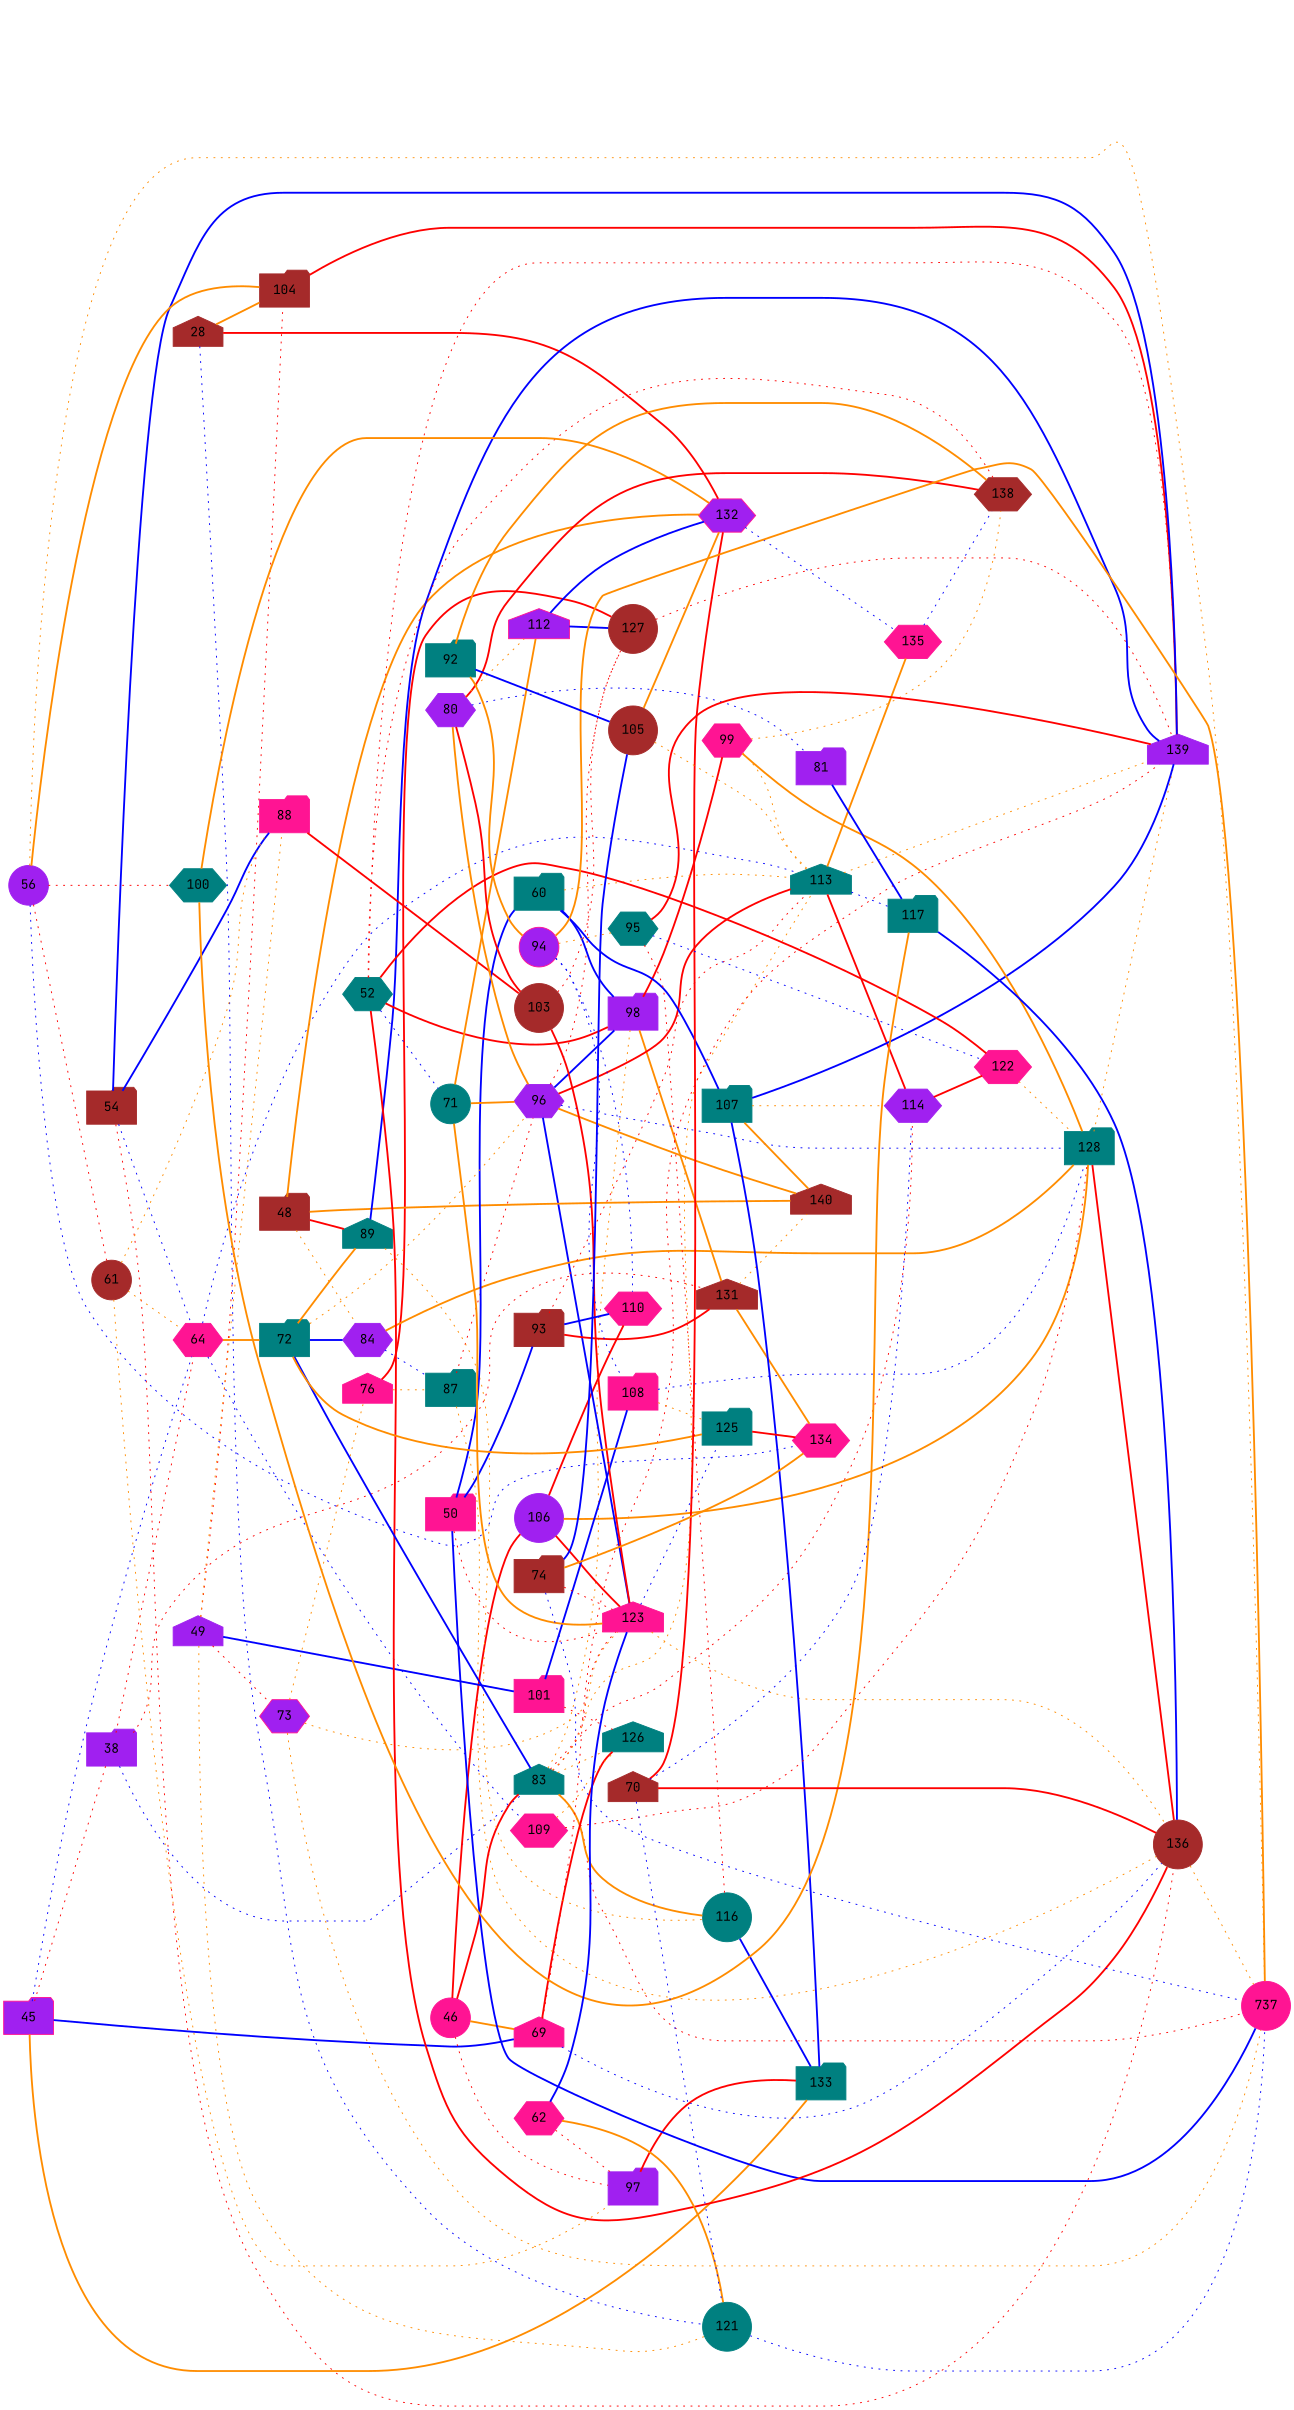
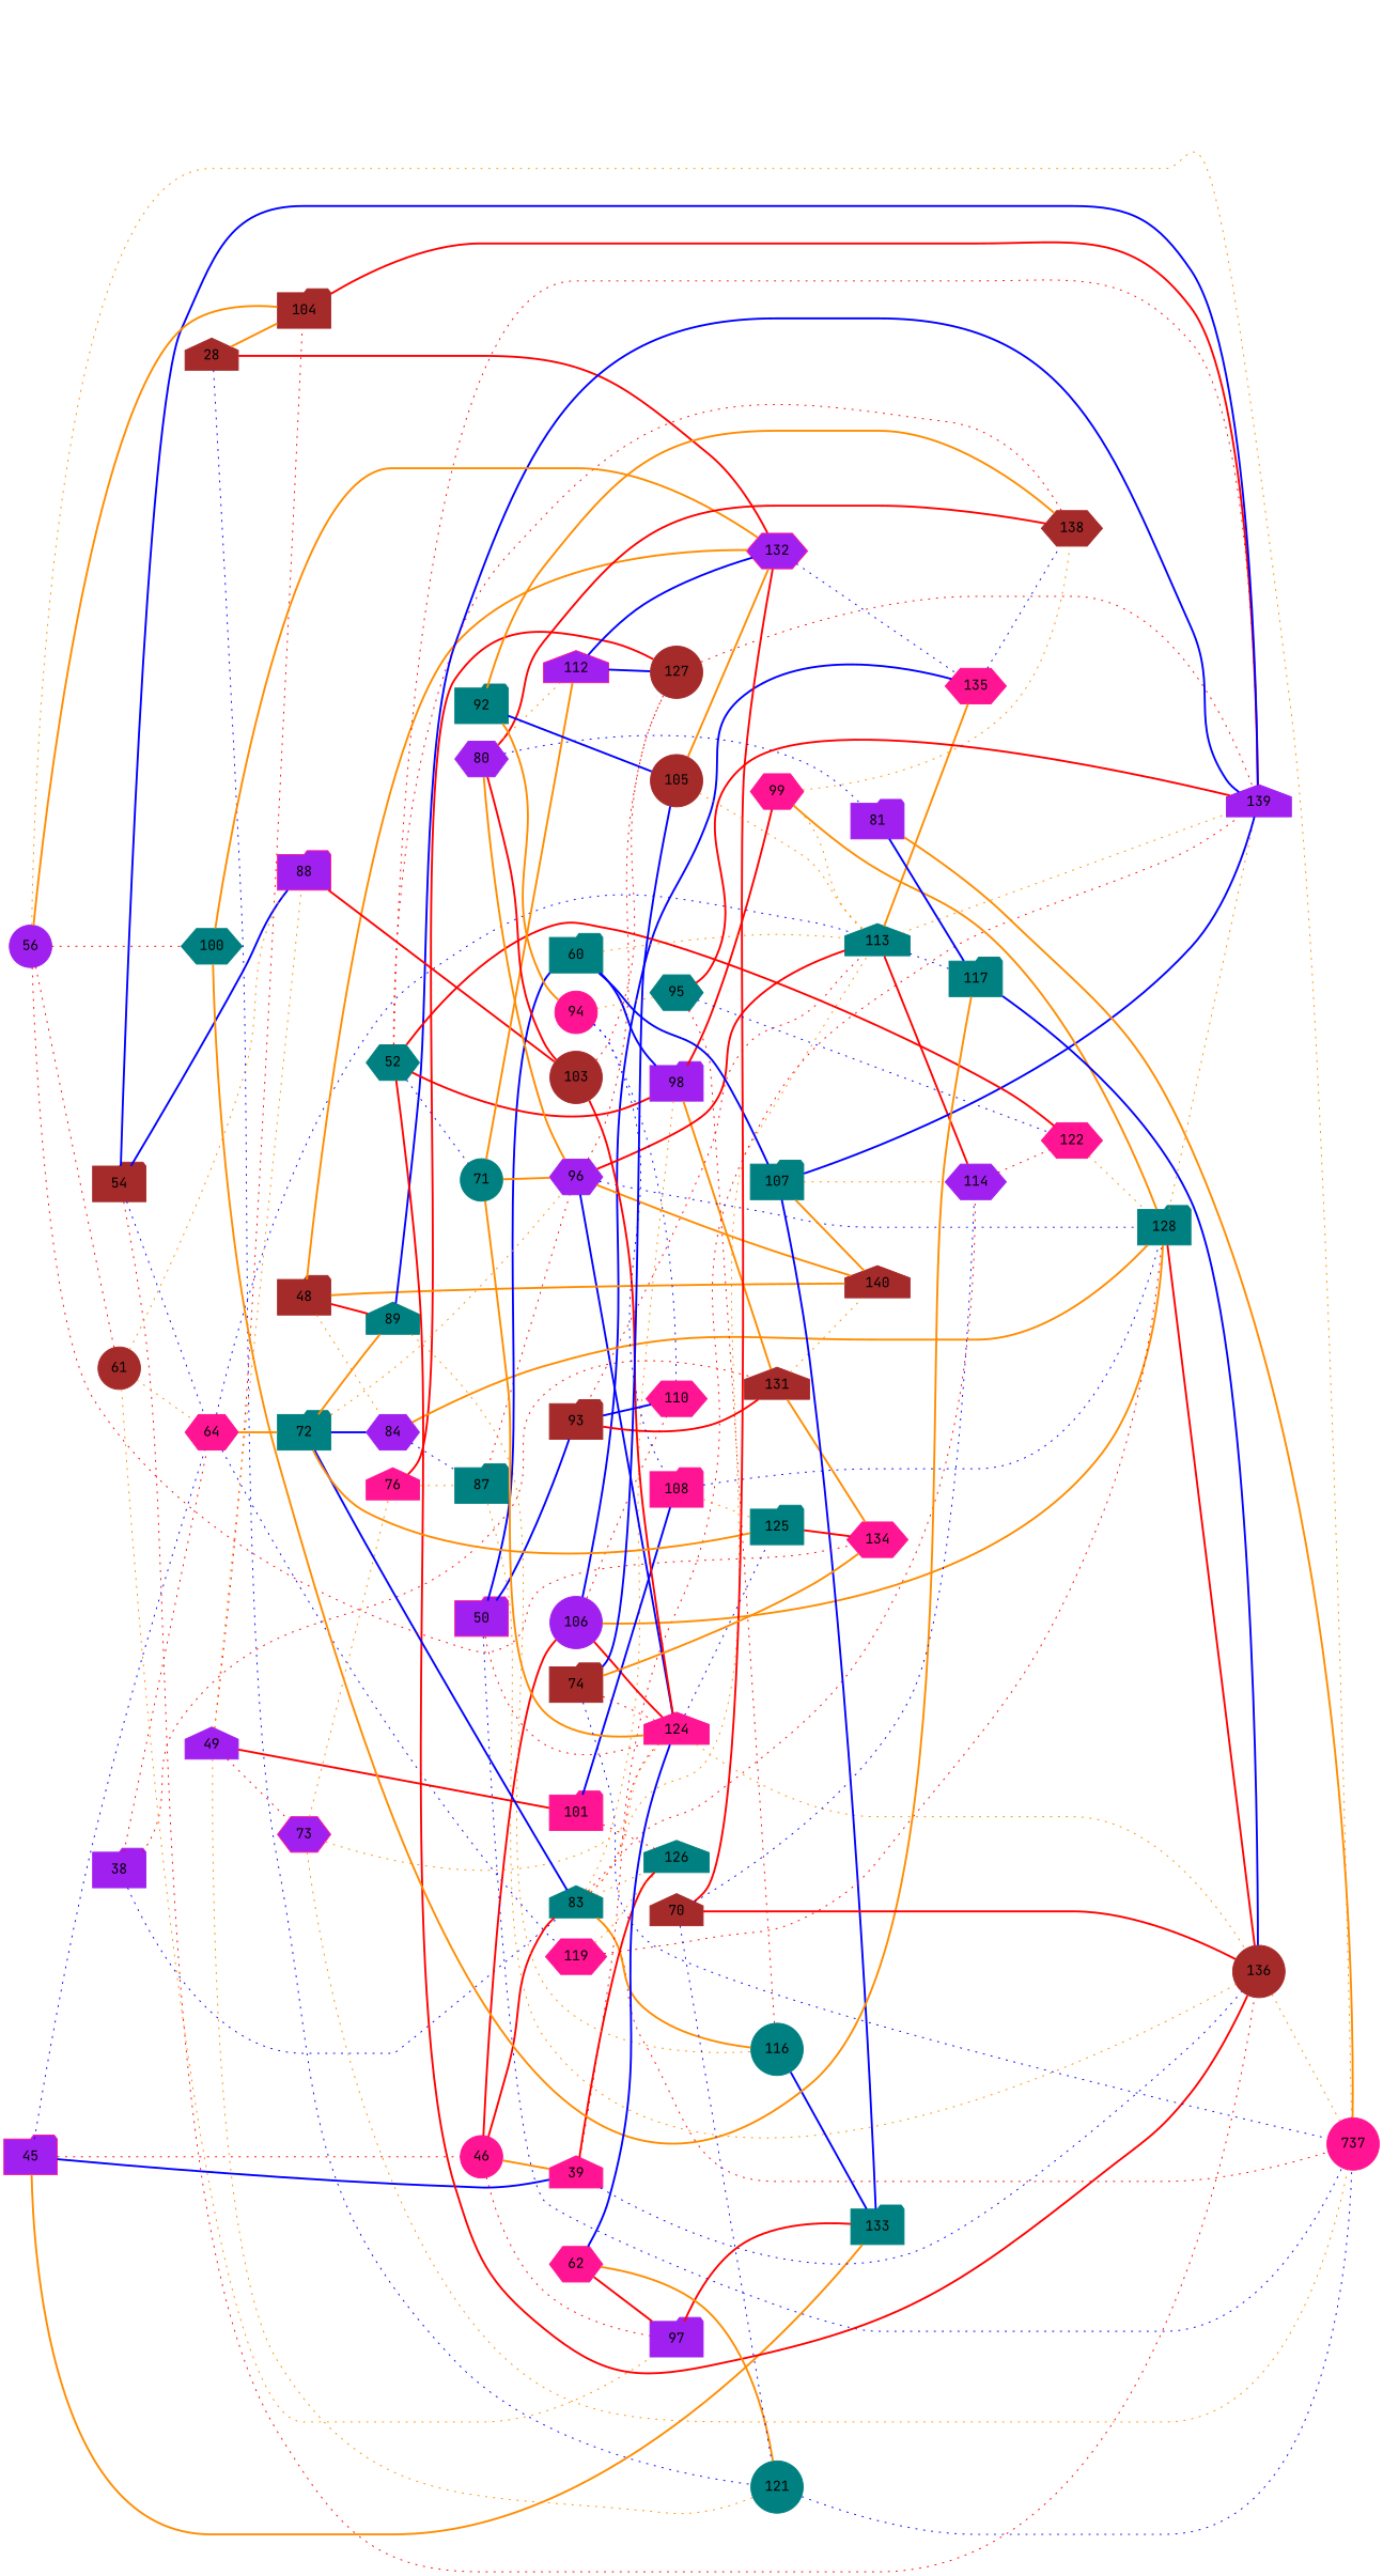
  graph {
    fontname="JetBrains Mono"
    rankdir=LR
    node [color=deeppink fontname="JetBrains Mono" shape=folder style=filled]
    edge [color=darkorange fontname="JetBrains Mono" style=bold]
    104 [color=brown super="+17"]
    139 [color=purple shape=house super="+57+85"]
    28 [color=brown shape=house]
    121 [color=teal shape=circle super="+53"]
    132 [fillcolor=purple shape=hexagon super="+123"]
    n6 [label=737 shape=circle super="+9+23+43"]
    135 [shape=hexagon super="+119"]
    n8 [color=purple label=38 super="+32"]
    83 [color=teal shape=house super="+16"]
    64 [shape=hexagon super="+40"]
    131 [color=brown shape=house super="+118"]
    45 [fillcolor=purple]
-   69 [shape=house super="+68"]
+   69 [shape=house super="+68" label=39]
    133 [color=teal]
    136 [color=brown shape=circle super="+11+13+120+77"]
    126 [color=teal shape=house]
    76 [shape=house]
    87 [color=teal]
    127 [color=brown shape=circle super="+111"]
    46 [shape=circle]
    97 [color=purple]
    106 [color=purple shape=circle]
-   124 [shape=house super="+102" label=123]
+   124 [shape=house super="+102"]
    98 [color=purple super="+35+91"]
    113 [color=teal shape=house super="+4+31+65"]
    114 [color=purple shape=hexagon super="+37"]
    116 [color=teal shape=circle]
    96 [color=purple shape=hexagon super="+51+90"]
    140 [color=brown shape=house super="+79"]
    128 [color=teal super="+82+47"]
    48 [color=brown]
    84 [color=purple shape=hexagon]
    89 [color=teal shape=house]
    49 [color=purple shape=house super="+27"]
    73 [fillcolor=purple shape=hexagon]
-   88 [super="+59"]
+   88 [super="+59" fillcolor=purple]
    101
    103 [color=brown shape=circle]
    108 [super="+42"]
    60 [color=teal]
-   50
+   50 [fillcolor=purple]
    93 [color=brown]
    107 [color=teal super="+7"]
    110 [shape=hexagon]
    125 [color=teal]
    52 [color=teal shape=hexagon super="+39"]
    71 [color=teal shape=circle]
    122 [shape=hexagon]
    138 [color=brown shape=hexagon super="+129"]
    112 [fillcolor=purple shape=house]
    99 [shape=hexagon super="+29+86"]
    72 [color=teal super="+36"]
-   109 [shape=hexagon]
+   109 [shape=hexagon label=119]
    54 [color=brown]
    56 [color=purple shape=circle super="+21"]
    61 [color=brown shape=circle]
    100 [color=teal shape=hexagon]
    134 [shape=hexagon]
    117 [color=teal]
    62 [shape=hexagon]
    70 [color=brown shape=house super="+14+66"]
    74 [color=brown]
    105 [color=brown shape=circle]
    80 [color=purple shape=hexagon super="+30+44"]
    81 [color=purple super="+26"]
-   94 [shape=circle super="+5+63" fillcolor=purple]
+   94 [shape=circle super="+5+63"]
    95 [color=teal shape=hexagon]
    92 [color=teal]
    104 -- 139 [color=red]
    28 -- 104 [weight=2]
    28 -- 121 [color=blue style=dotted]
    28 -- 132 [color=red]
    121 -- n6 [color=blue style=dotted]
    132 -- 135 [color=blue style=dotted]
    135 -- 138 [color=blue style=dotted]
    n8 -- 83 [color=blue style=dotted]
    n8 -- 64 [color=red style=dotted]
    n8 -- 131 [color=red style=dotted]
    83 -- n6 [color=red style=dotted weight=2]
    83 -- 126 [style=dotted]
    83 -- 124 [color=red style=dotted]
    83 -- 98 [style=dotted]
    83 -- 113 [style=dotted]
    83 -- 114 [color=red style=dotted]
    83 -- 116
    64 -- 113 [color=blue style=dotted]
    64 -- 72
    64 -- 109 [color=blue style=dotted]
    131 -- 140 [style=dotted weight=2]
    131 -- 134
-   45 -- n8 [color=red style=dotted]
+   45 -- 46 [color=red style=dotted]
    45 -- 64 [color=blue style=dotted]
    45 -- 69 [color=blue]
    45 -- 133
    69 -- 139 [color=red style=dotted weight=2]
    69 -- 136 [color=blue style=dotted]
    69 -- 126 [color=red]
    136 -- n6 [style=dotted weight=2]
    76 -- 87 [style=dotted]
    76 -- 127 [color=red]
    87 -- 136 [style=dotted]
    87 -- 96 [color=red style=dotted]
    127 -- 139 [color=red style=dotted]
    46 -- 83 [color=red]
    46 -- 69
    46 -- 97 [color=red style=dotted]
    46 -- 106 [color=red]
    97 -- 133 [color=red]
+   106 -- 135 [color=blue]
    106 -- 124 [color=red]
    106 -- 128
-   106 -- 110 [color=red]
+   106 -- 110 [color=red style=dotted]
    124 -- 136 [style=dotted weight=2]
    124 -- 125 [color=blue style=dotted]
    98 -- 131
    98 -- 99 [color=red weight=2]
    113 -- 139 [style=dotted]
    113 -- 135 [weight=3]
    113 -- 114 [color=red]
    113 -- 117 [color=blue style=dotted]
-   114 -- 122 [color=red]
+   114 -- 122 [color=red style=dotted]
    116 -- 133 [color=blue]
    96 -- 127 [color=red style=dotted weight=2]
    96 -- 124 [color=blue weight=2]
-   96 -- 98 [color=blue]
    96 -- 113 [color=red weight=2]
    96 -- 140 [weight=2]
    96 -- 128 [color=blue style=dotted weight=2]
    128 -- 139 [style=dotted weight=2]
    128 -- 136 [color=red]
    48 -- 132
    48 -- 140
    48 -- 84 [style=dotted]
    48 -- 89 [color=red]
    84 -- 87 [color=blue style=dotted]
    84 -- 128
    89 -- 139 [color=blue]
    89 -- 116 [style=dotted]
    49 -- 104 [color=red style=dotted weight=2]
    49 -- 121 [style=dotted]
    49 -- 73 [color=red style=dotted]
    49 -- 88 [style=dotted]
-   49 -- 101 [color=blue]
+   49 -- 101 [color=red]
    73 -- n6 [style=dotted]
    73 -- 76 [style=dotted]
    73 -- 124 [style=dotted]
    88 -- 103 [color=red]
    101 -- 126 [color=red style=dotted]
    101 -- 108 [color=blue]
    103 -- 127 [color=red style=dotted]
    103 -- 124 [color=red]
    108 -- 128 [color=blue style=dotted]
    108 -- 125 [style=dotted]
    60 -- 98 [color=blue]
    60 -- 113 [style=dotted]
    60 -- 107 [color=blue]
-   50 -- n6 [color=blue]
+   50 -- n6 [color=blue style=dotted]
    50 -- 124 [color=red style=dotted]
    50 -- 60 [color=blue]
    50 -- 93 [color=blue]
    93 -- 131 [color=red]
    93 -- 113 [color=red style=dotted]
    93 -- 110 [color=blue]
    107 -- 139 [color=blue]
    107 -- 133 [color=blue]
    107 -- 114 [style=dotted weight=2]
    107 -- 140
    125 -- 134 [color=red]
    52 -- 139 [color=red style=dotted]
    52 -- 136 [color=red]
    52 -- 98 [color=red]
    52 -- 71 [color=blue style=dotted]
    52 -- 122 [color=red]
    52 -- 138 [color=red style=dotted]
    71 -- 124
    71 -- 96
    71 -- 112
    122 -- 128 [style=dotted]
    112 -- 132 [color=blue]
    112 -- 127 [color=blue]
    99 -- 113 [style=dotted]
    99 -- 128 [weight=2]
    99 -- 138 [style=dotted weight=2]
    72 -- 83 [color=blue weight=2]
    72 -- 96 [style=dotted weight=2]
    72 -- 84 [color=blue]
    72 -- 89
    72 -- 125
    109 -- 126 [style=dotted]
    109 -- 128 [color=red style=dotted]
    54 -- 139 [color=blue]
    54 -- 64 [color=blue style=dotted]
    54 -- 136 [color=red style=dotted]
    54 -- 88 [color=blue]
    56 -- 104
    56 -- n6 [style=dotted]
    56 -- 61 [color=red style=dotted]
    56 -- 100 [color=red style=dotted weight=2]
-   56 -- 134 [color=blue style=dotted]
+   56 -- 134 [color=red style=dotted]
    61 -- 64 [style=dotted]
    61 -- 97 [style=dotted]
    61 -- 88 [style=dotted]
    100 -- 132
    100 -- 117
    117 -- 136 [color=blue]
    62 -- 121
-   62 -- 97 [color=red style=dotted]
+   62 -- 97 [color=red]
    62 -- 124 [color=blue]
    70 -- 121 [color=blue style=dotted weight=2]
    70 -- 132 [color=red weight=3]
    70 -- 136 [color=red weight=2]
    70 -- 114 [color=blue style=dotted]
    74 -- n6 [color=blue style=dotted]
    74 -- 124 [color=red style=dotted]
    74 -- 134
    74 -- 105 [color=blue]
    105 -- 132
    105 -- 113 [style=dotted]
    80 -- 96 [weight=2]
    80 -- 103 [color=red]
    80 -- 138 [color=red]
    80 -- 112 [style=dotted]
    80 -- 81 [color=blue style=dotted weight=2]
    81 -- 117 [color=blue]
-   94 -- n6
+   81 -- n6
    94 -- 108 [color=blue style=dotted weight=2]
    94 -- 110 [color=blue style=dotted]
    94 -- 95 [style=dotted]
    95 -- 139 [color=red]
    95 -- 116 [color=red style=dotted]
    95 -- 122 [color=blue style=dotted]
    92 -- 138
    92 -- 105 [color=blue]
    92 -- 94
  }
